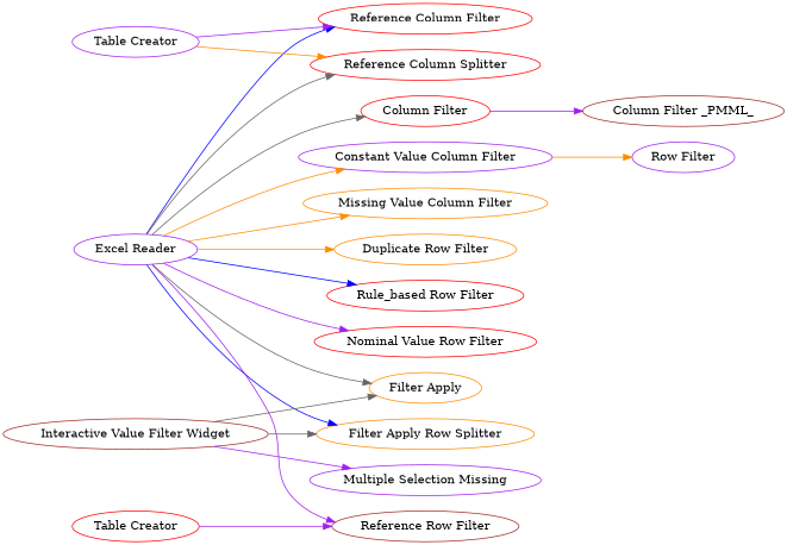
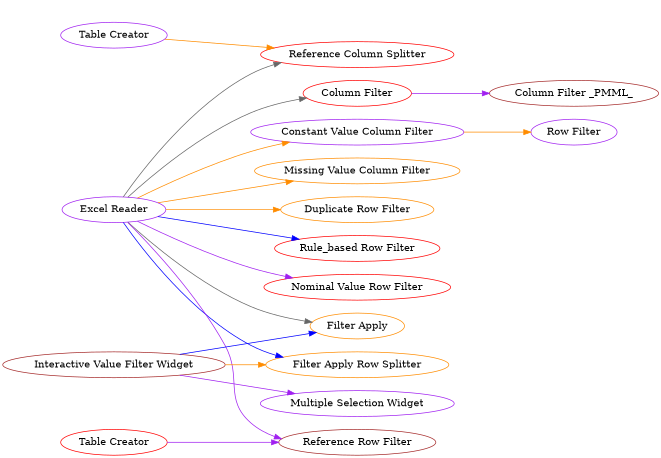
  digraph {
    rankdir=LR
    node [color=red]
    edge [color=darkorange]
    n1 [color=purple label="Excel Reader"]
    n2 [label="Column Filter"]
-   n3 [label="Reference Column Filter"]
    n4 [color=purple label="Constant Value Column Filter"]
    n5 [color=darkorange label="Missing Value Column Filter"]
    n6 [label="Reference Column Splitter"]
    n7 [color=darkorange label="Duplicate Row Filter"]
    n8 [color=darkorange label="Filter Apply"]
    n9 [color=darkorange label="Filter Apply Row Splitter"]
    n10 [label="Rule_based Row Filter"]
    n11 [label="Nominal Value Row Filter"]
    n12 [color=brown label="Reference Row Filter"]
    n13 [color=brown label="Column Filter _PMML_"]
    n14 [color=purple label="Row Filter"]
    n15 [color=purple label="Table Creator"]
-   n16 [color=purple label="Multiple Selection Missing"]
+   n16 [color=purple label="Multiple Selection Widget"]
    n17 [color=brown label="Interactive Value Filter Widget"]
    n18 [label="Table Creator"]
    n1 -> n2 [color=gray40]
-   n1 -> n3 [color=blue]
    n1 -> n4
    n1 -> n5
    n1 -> n6 [color=gray40]
    n1 -> n7
    n1 -> n8 [color=gray40]
    n1 -> n9 [color=blue]
    n1 -> n10 [color=blue]
    n1 -> n11 [color=purple]
    n1 -> n12 [color=purple]
    n2 -> n13 [color=purple]
    n4 -> n14
-   n15 -> n3 [color=purple]
    n15 -> n6
-   n17 -> n8 [color=gray40]
-   n17 -> n9 [color=gray40]
+   n17 -> n8 [color=blue]
+   n17 -> n9
    n17 -> n16 [color=purple]
    n18 -> n12 [color=purple]
  }
